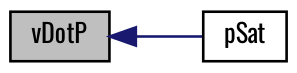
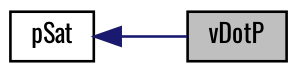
  digraph {
    rankdir=LR
    fontname=Oswald
    node [color=black fontname=Oswald fontsize=10 shape=record]
    n1 [fillcolor=grey75 fontcolor=black height=0.2 label=vDotP style=filled width=0.4]
    n2 [height=0.2 label=pSat width=0.4]
-   n1 -> n2 [color=midnightblue dir=back fontname=Oswald fontsize=10 labelfontname=FreeSans labelfontsize=10 style=solid]
+   n2 -> n1 [color=midnightblue dir=back fontname=Oswald fontsize=10 labelfontname=FreeSans labelfontsize=10 style=solid]
  }
